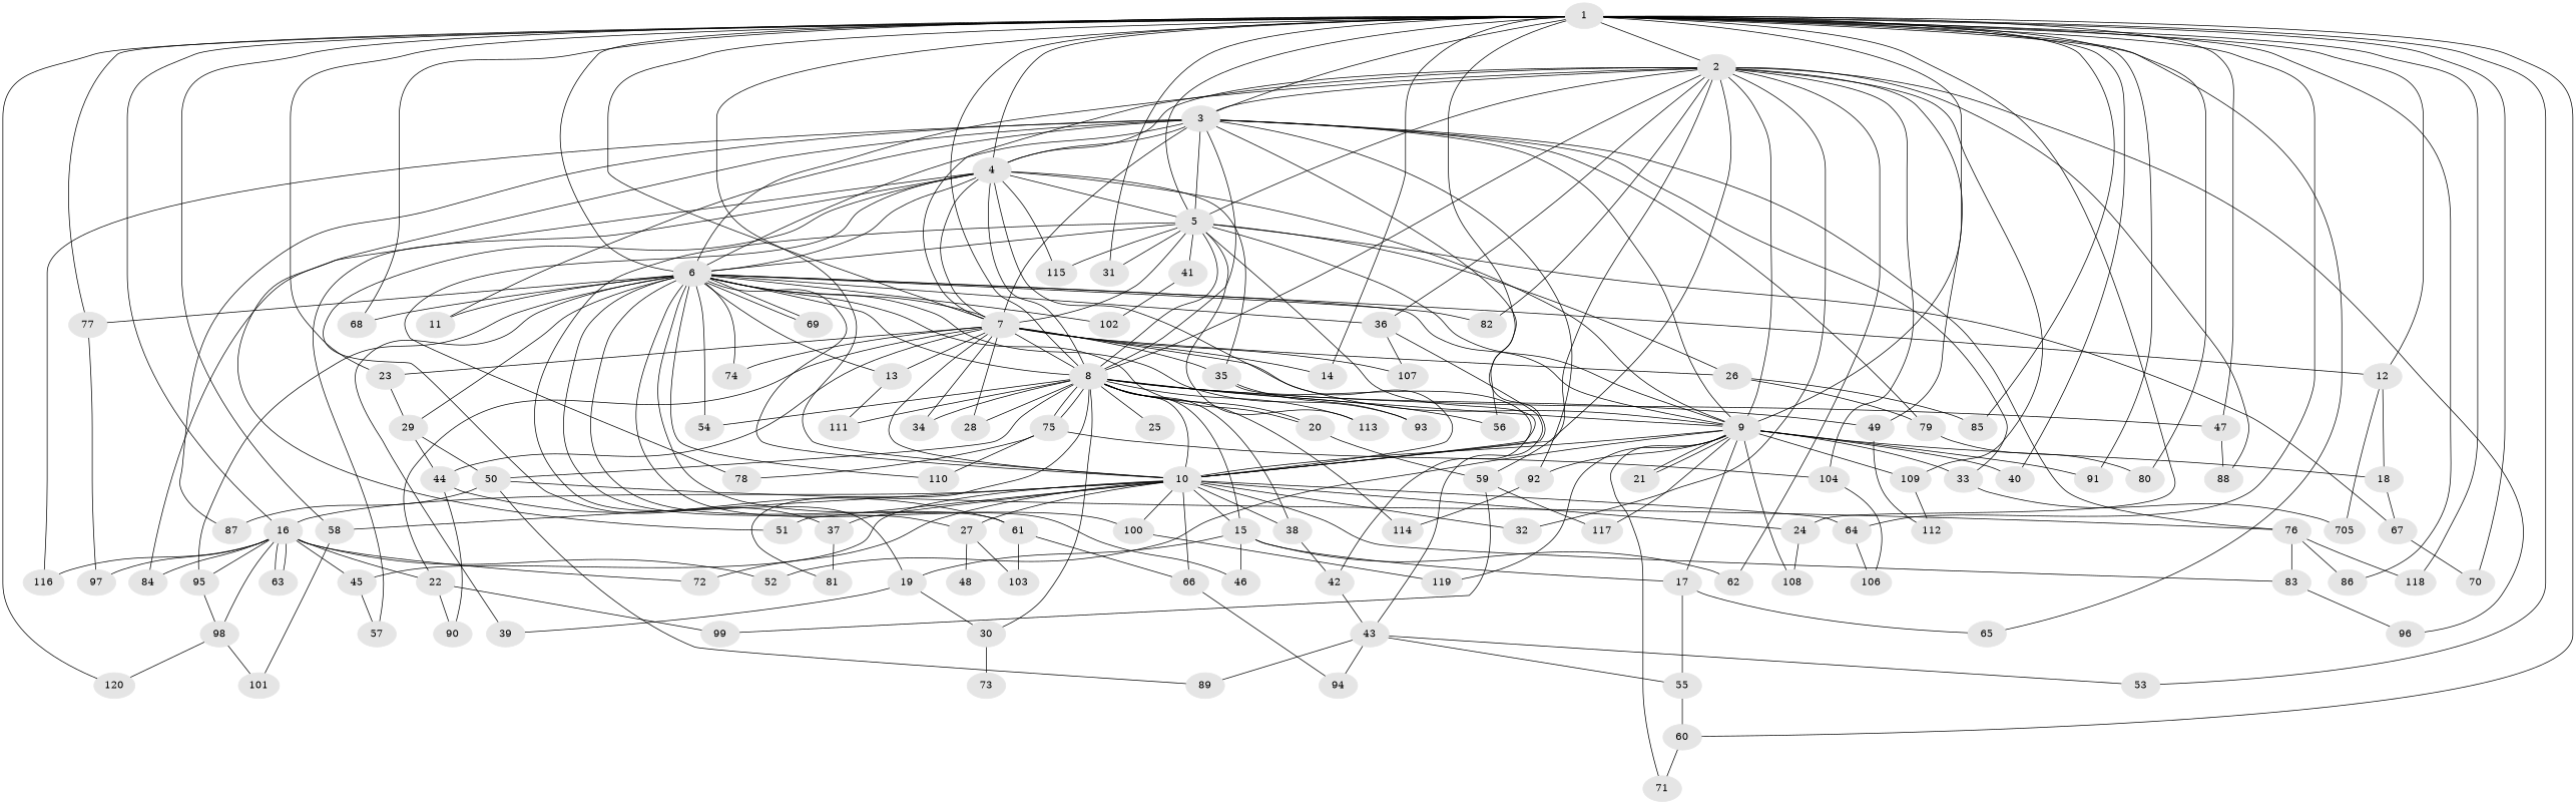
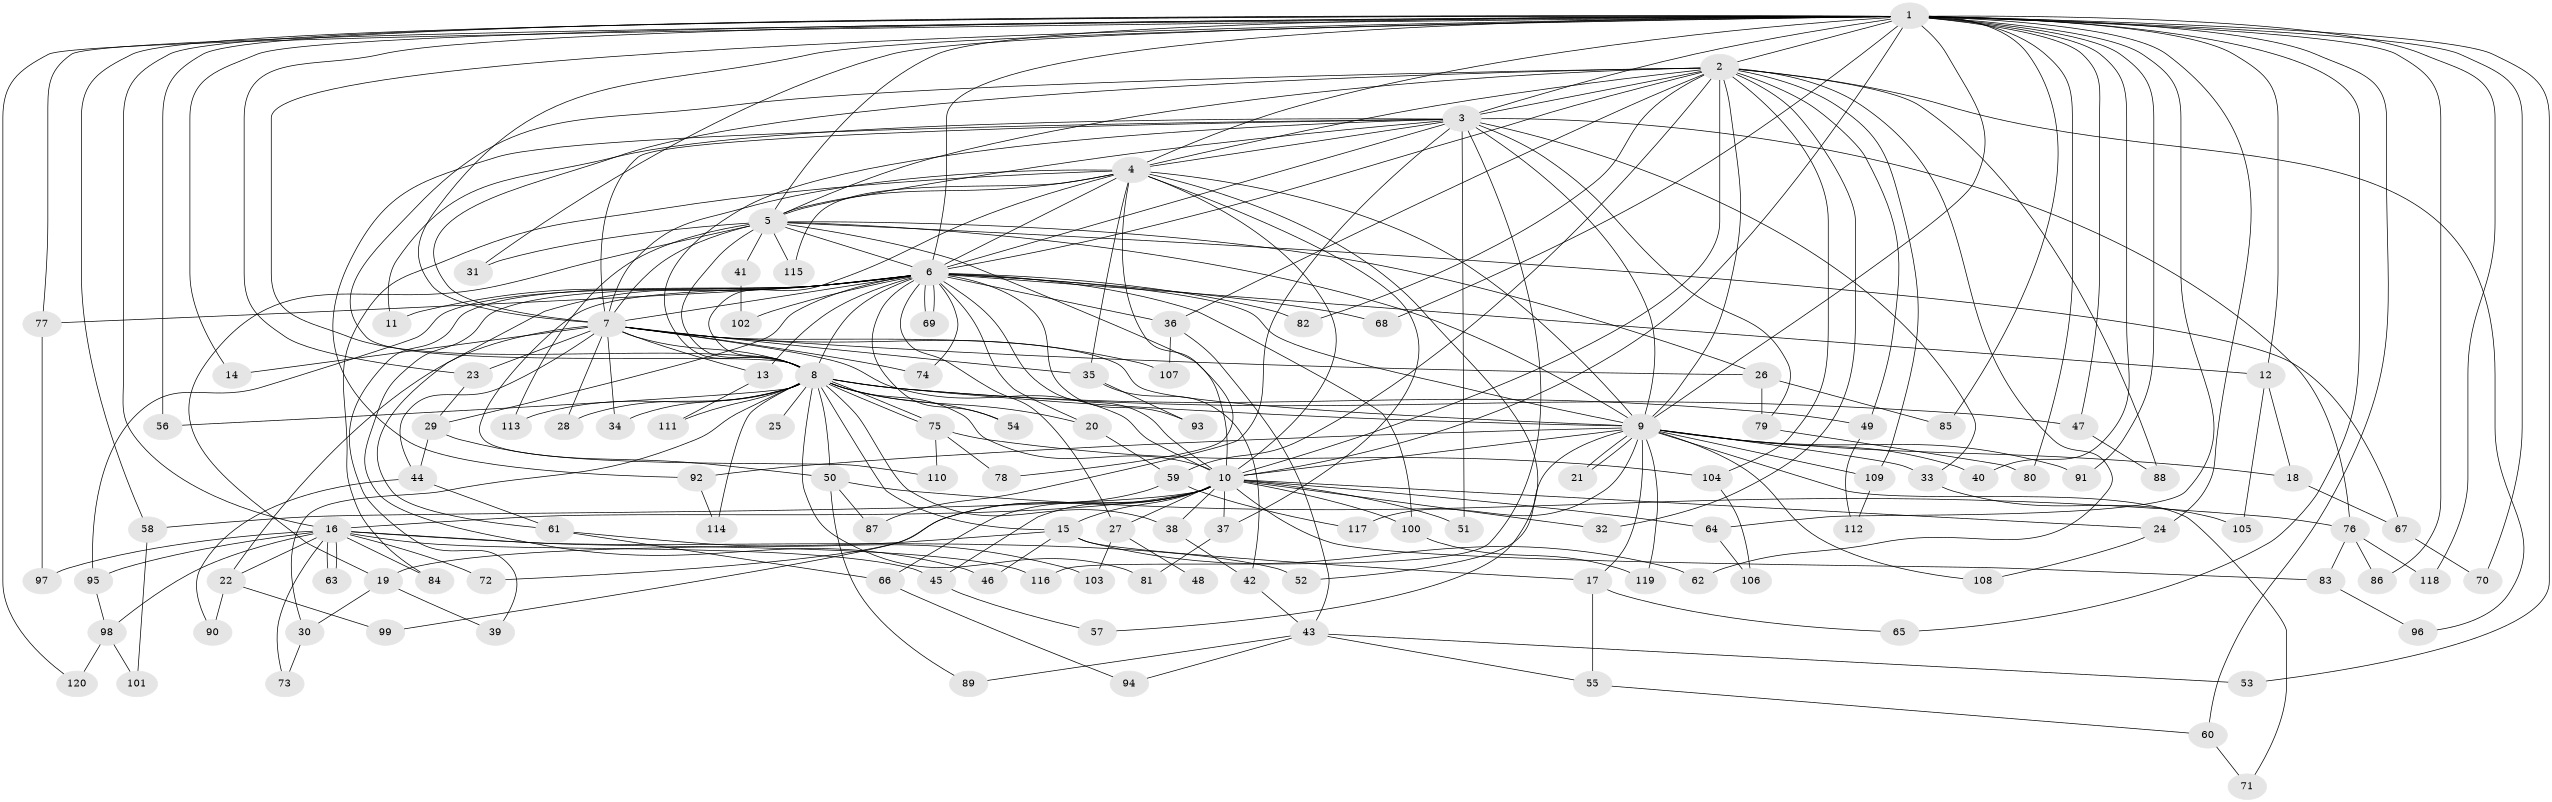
  graph {
    node [color=gray90 style=filled]
    1
    2
    3
    4
    5
    6
    7
    8
    9
    10
    12
    14
    16
    23
    24
    31
    40
    47
    53
    56
    58
    60
    64
    65
    68
    70
    77
    80
    85
    86
    91
    118
    120
    32
    36
    49
    59
    62
    82
    88
    96
    104
    109
    11
    33
    51
    76
    79
    87
    92
    116
    35
    37
    57
    78
    84
    115
    19
    26
    41
    67
    113
    13
    20
    27
    29
    39
    46
    54
    61
    69
    74
    93
    95
    100
    102
    110
    22
    28
    34
    44
    107
    25
    15
    30
    38
    50
    75
    81
    111
    114
    17
    18
    21
    52
    71
    108
    117
    119
    45
    66
    72
    83
-   105 [label=705]
+   105
    63
    73
    97
    98
    101
    106
    43
    112
    99
    42
    48
    103
    90
    89
    55
    94
    1 -- 2
    1 -- 3
    1 -- 4
    1 -- 5
    1 -- 6
    1 -- 7
    1 -- 8
    1 -- 9
    1 -- 10
    1 -- 12
    1 -- 14
    1 -- 16
    1 -- 23
    1 -- 24
    1 -- 31
    1 -- 40
    1 -- 47
    1 -- 53
    1 -- 56
    1 -- 58
    1 -- 60
    1 -- 64
    1 -- 65
    1 -- 68
    1 -- 70
    1 -- 77
    1 -- 80
    1 -- 85
    1 -- 86
    1 -- 91
    1 -- 118
    1 -- 120
    2 -- 3
    2 -- 4
    2 -- 5
    2 -- 6
    2 -- 7
    2 -- 8
    2 -- 9
    2 -- 10
    2 -- 32
    2 -- 36
    2 -- 49
    2 -- 59
    2 -- 62
    2 -- 82
    2 -- 88
    2 -- 96
    2 -- 104
    2 -- 109
    3 -- 4
    3 -- 5
    3 -- 6
    3 -- 7
    3 -- 8
    3 -- 9
-   3 -- 10
    3 -- 11
    3 -- 33
    3 -- 51
    3 -- 76
    3 -- 79
    3 -- 87
    3 -- 92
    3 -- 116
    4 -- 5
    4 -- 6
    4 -- 7
    4 -- 8
    4 -- 9
    4 -- 10
    4 -- 35
    4 -- 37
    4 -- 57
    4 -- 78
    4 -- 84
    4 -- 115
    5 -- 6
    5 -- 7
    5 -- 8
    5 -- 9
    5 -- 10
    5 -- 31
    5 -- 115
    5 -- 19
    5 -- 26
    5 -- 41
    5 -- 67
    5 -- 113
    6 -- 7
    6 -- 8
    6 -- 9
    6 -- 10
    6 -- 12
    6 -- 68
    6 -- 77
    6 -- 36
    6 -- 82
    6 -- 11
    6 -- 13
    6 -- 20
    6 -- 27
    6 -- 29
    6 -- 39
    6 -- 46
    6 -- 54
    6 -- 61
    6 -- 69
    6 -- 69
    6 -- 74
    6 -- 93
    6 -- 95
    6 -- 100
    6 -- 102
    6 -- 110
    7 -- 8
    7 -- 9
    7 -- 10
    7 -- 14
    7 -- 23
    7 -- 35
    7 -- 26
    7 -- 13
    7 -- 74
    7 -- 22
    7 -- 28
    7 -- 34
    7 -- 44
    7 -- 107
    8 -- 9
    8 -- 10
    8 -- 47
    8 -- 56
    8 -- 49
    8 -- 113
    8 -- 20
    8 -- 54
    8 -- 28
    8 -- 34
    8 -- 25
    8 -- 15
    8 -- 30
    8 -- 38
    8 -- 50
    8 -- 75
    8 -- 75
    8 -- 81
    8 -- 111
    8 -- 114
    9 -- 10
    9 -- 40
    9 -- 91
    9 -- 109
    9 -- 33
    9 -- 92
    9 -- 17
    9 -- 18
    9 -- 21
    9 -- 21
    9 -- 52
    9 -- 71
    9 -- 108
    9 -- 117
    9 -- 119
    10 -- 16
    10 -- 24
    10 -- 58
    10 -- 64
    10 -- 32
    10 -- 51
    10 -- 37
    10 -- 27
    10 -- 100
    10 -- 15
    10 -- 38
    10 -- 45
    10 -- 66
    10 -- 72
    10 -- 83
    12 -- 18
    12 -- 105
    16 -- 116
    16 -- 84
    16 -- 95
    16 -- 22
    16 -- 52
    16 -- 45
    16 -- 72
    16 -- 63
    16 -- 63
+   16 -- 73
    16 -- 97
    16 -- 98
    23 -- 29
    24 -- 108
    47 -- 88
    58 -- 101
    60 -- 71
    64 -- 106
    77 -- 97
    36 -- 107
    36 -- 43
    49 -- 112
    59 -- 117
    59 -- 99
    104 -- 106
    109 -- 112
    33 -- 105
    76 -- 86
    76 -- 118
    76 -- 83
    79 -- 80
    92 -- 114
    35 -- 93
    35 -- 42
    37 -- 81
    19 -- 39
    19 -- 30
    26 -- 85
    26 -- 79
    41 -- 102
    67 -- 70
    13 -- 111
    20 -- 59
    27 -- 48
    27 -- 103
    29 -- 44
    29 -- 50
    61 -- 66
    61 -- 103
    95 -- 98
    100 -- 119
    22 -- 99
    22 -- 90
    44 -- 61
    44 -- 90
    15 -- 62
    15 -- 19
    15 -- 46
    15 -- 17
    30 -- 73
    38 -- 42
    50 -- 76
    50 -- 87
    50 -- 89
    75 -- 104
    75 -- 78
    75 -- 110
    17 -- 65
    17 -- 55
    18 -- 67
    45 -- 57
    66 -- 94
    83 -- 96
    98 -- 120
    98 -- 101
    43 -- 53
    43 -- 89
    43 -- 55
    43 -- 94
    42 -- 43
    55 -- 60
  }
